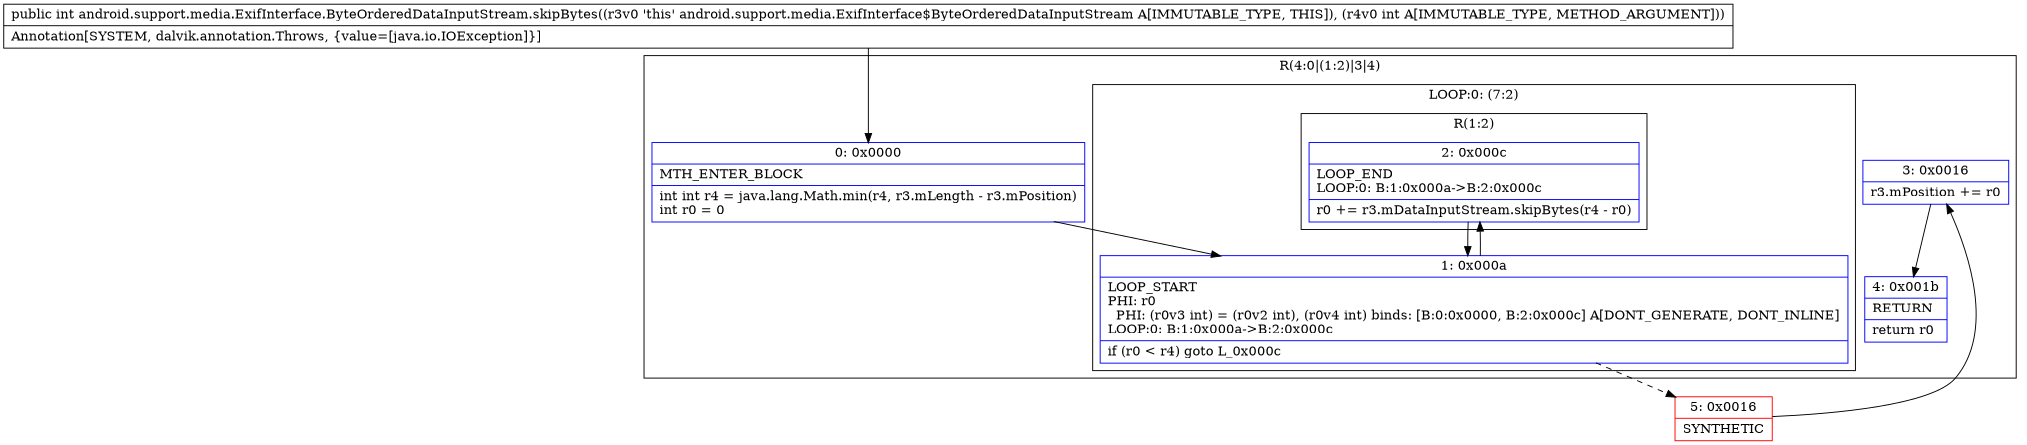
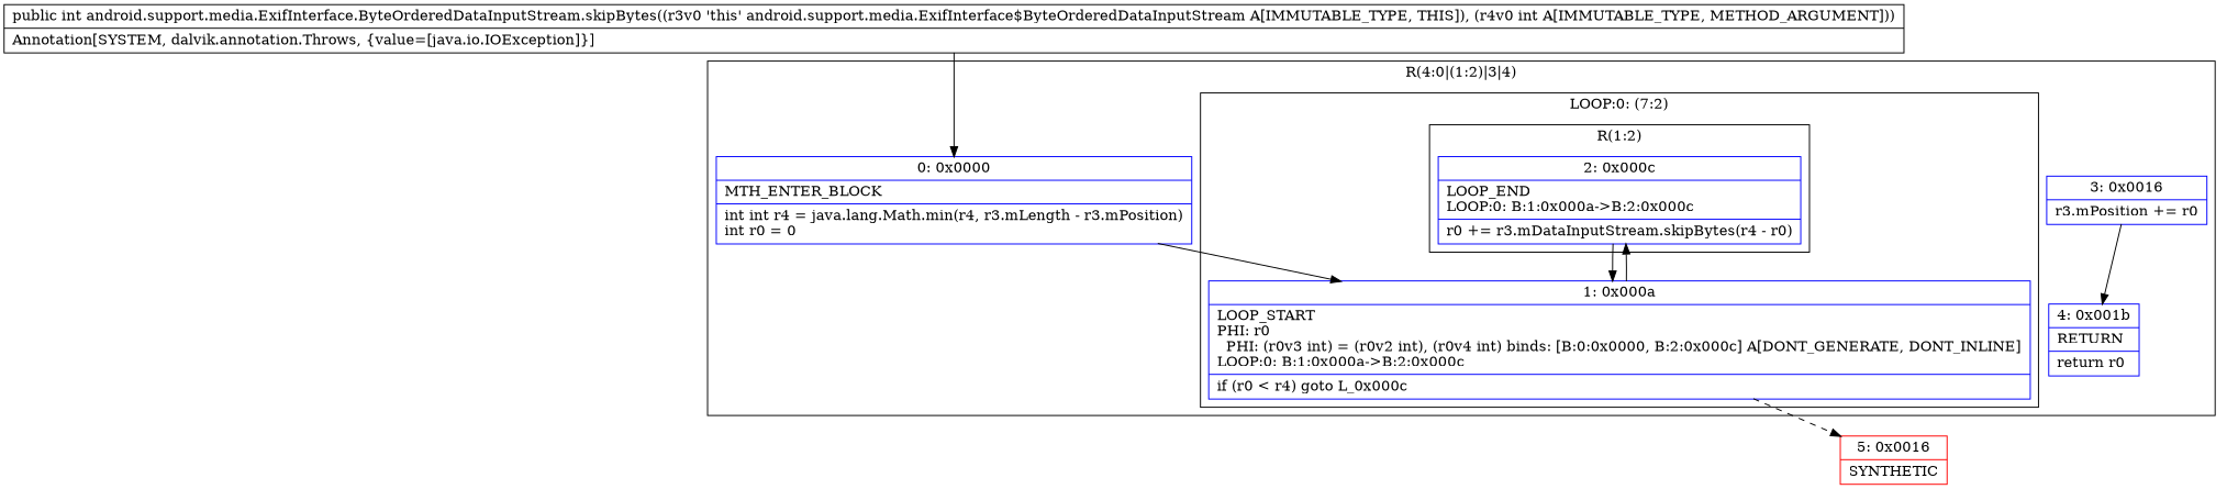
  digraph {
    node [color=blue shape=record]
    n1 [label="{2\:\ 0x000c|LOOP_END\lLOOP:0: B:1:0x000a\-\>B:2:0x000c\l|r0 += r3.mDataInputStream.skipBytes(r4 \- r0)\l}"]
    n2 [label="{1\:\ 0x000a|LOOP_START\lPHI: r0 \l  PHI: (r0v3 int) = (r0v2 int), (r0v4 int) binds: [B:0:0x0000, B:2:0x000c] A[DONT_GENERATE, DONT_INLINE]\lLOOP:0: B:1:0x000a\-\>B:2:0x000c\l|if (r0 \< r4) goto L_0x000c\l}"]
    n3 [label="{0\:\ 0x0000|MTH_ENTER_BLOCK\l|int int r4 = java.lang.Math.min(r4, r3.mLength \- r3.mPosition)\lint r0 = 0\l}"]
    n4 [label="{3\:\ 0x0016|r3.mPosition += r0\l}"]
    n5 [label="{4\:\ 0x001b|RETURN\l|return r0\l}"]
    n6 [color=red label="{5\:\ 0x0016|SYNTHETIC\l}"]
    n7 [label="{public int android.support.media.ExifInterface.ByteOrderedDataInputStream.skipBytes((r3v0 'this' android.support.media.ExifInterface$ByteOrderedDataInputStream A[IMMUTABLE_TYPE, THIS]), (r4v0 int A[IMMUTABLE_TYPE, METHOD_ARGUMENT]))  | Annotation[SYSTEM, dalvik.annotation.Throws, \{value=[java.io.IOException]\}]\l}" color=""]
    subgraph cluster_1 {
      label="R(4:0|(1:2)|3|4)"
      n3
      n4
      n5
      subgraph cluster_2 {
        label="LOOP:0: (7:2)"
        n2
        subgraph cluster_3 {
          label="R(1:2)"
          n1
        }
      }
    }
    n1 -> n2
    n2 -> n1
    n2 -> n6 [style=dashed]
    n3 -> n2
    n4 -> n5
-   n6 -> n4
    n7 -> n3
  }
